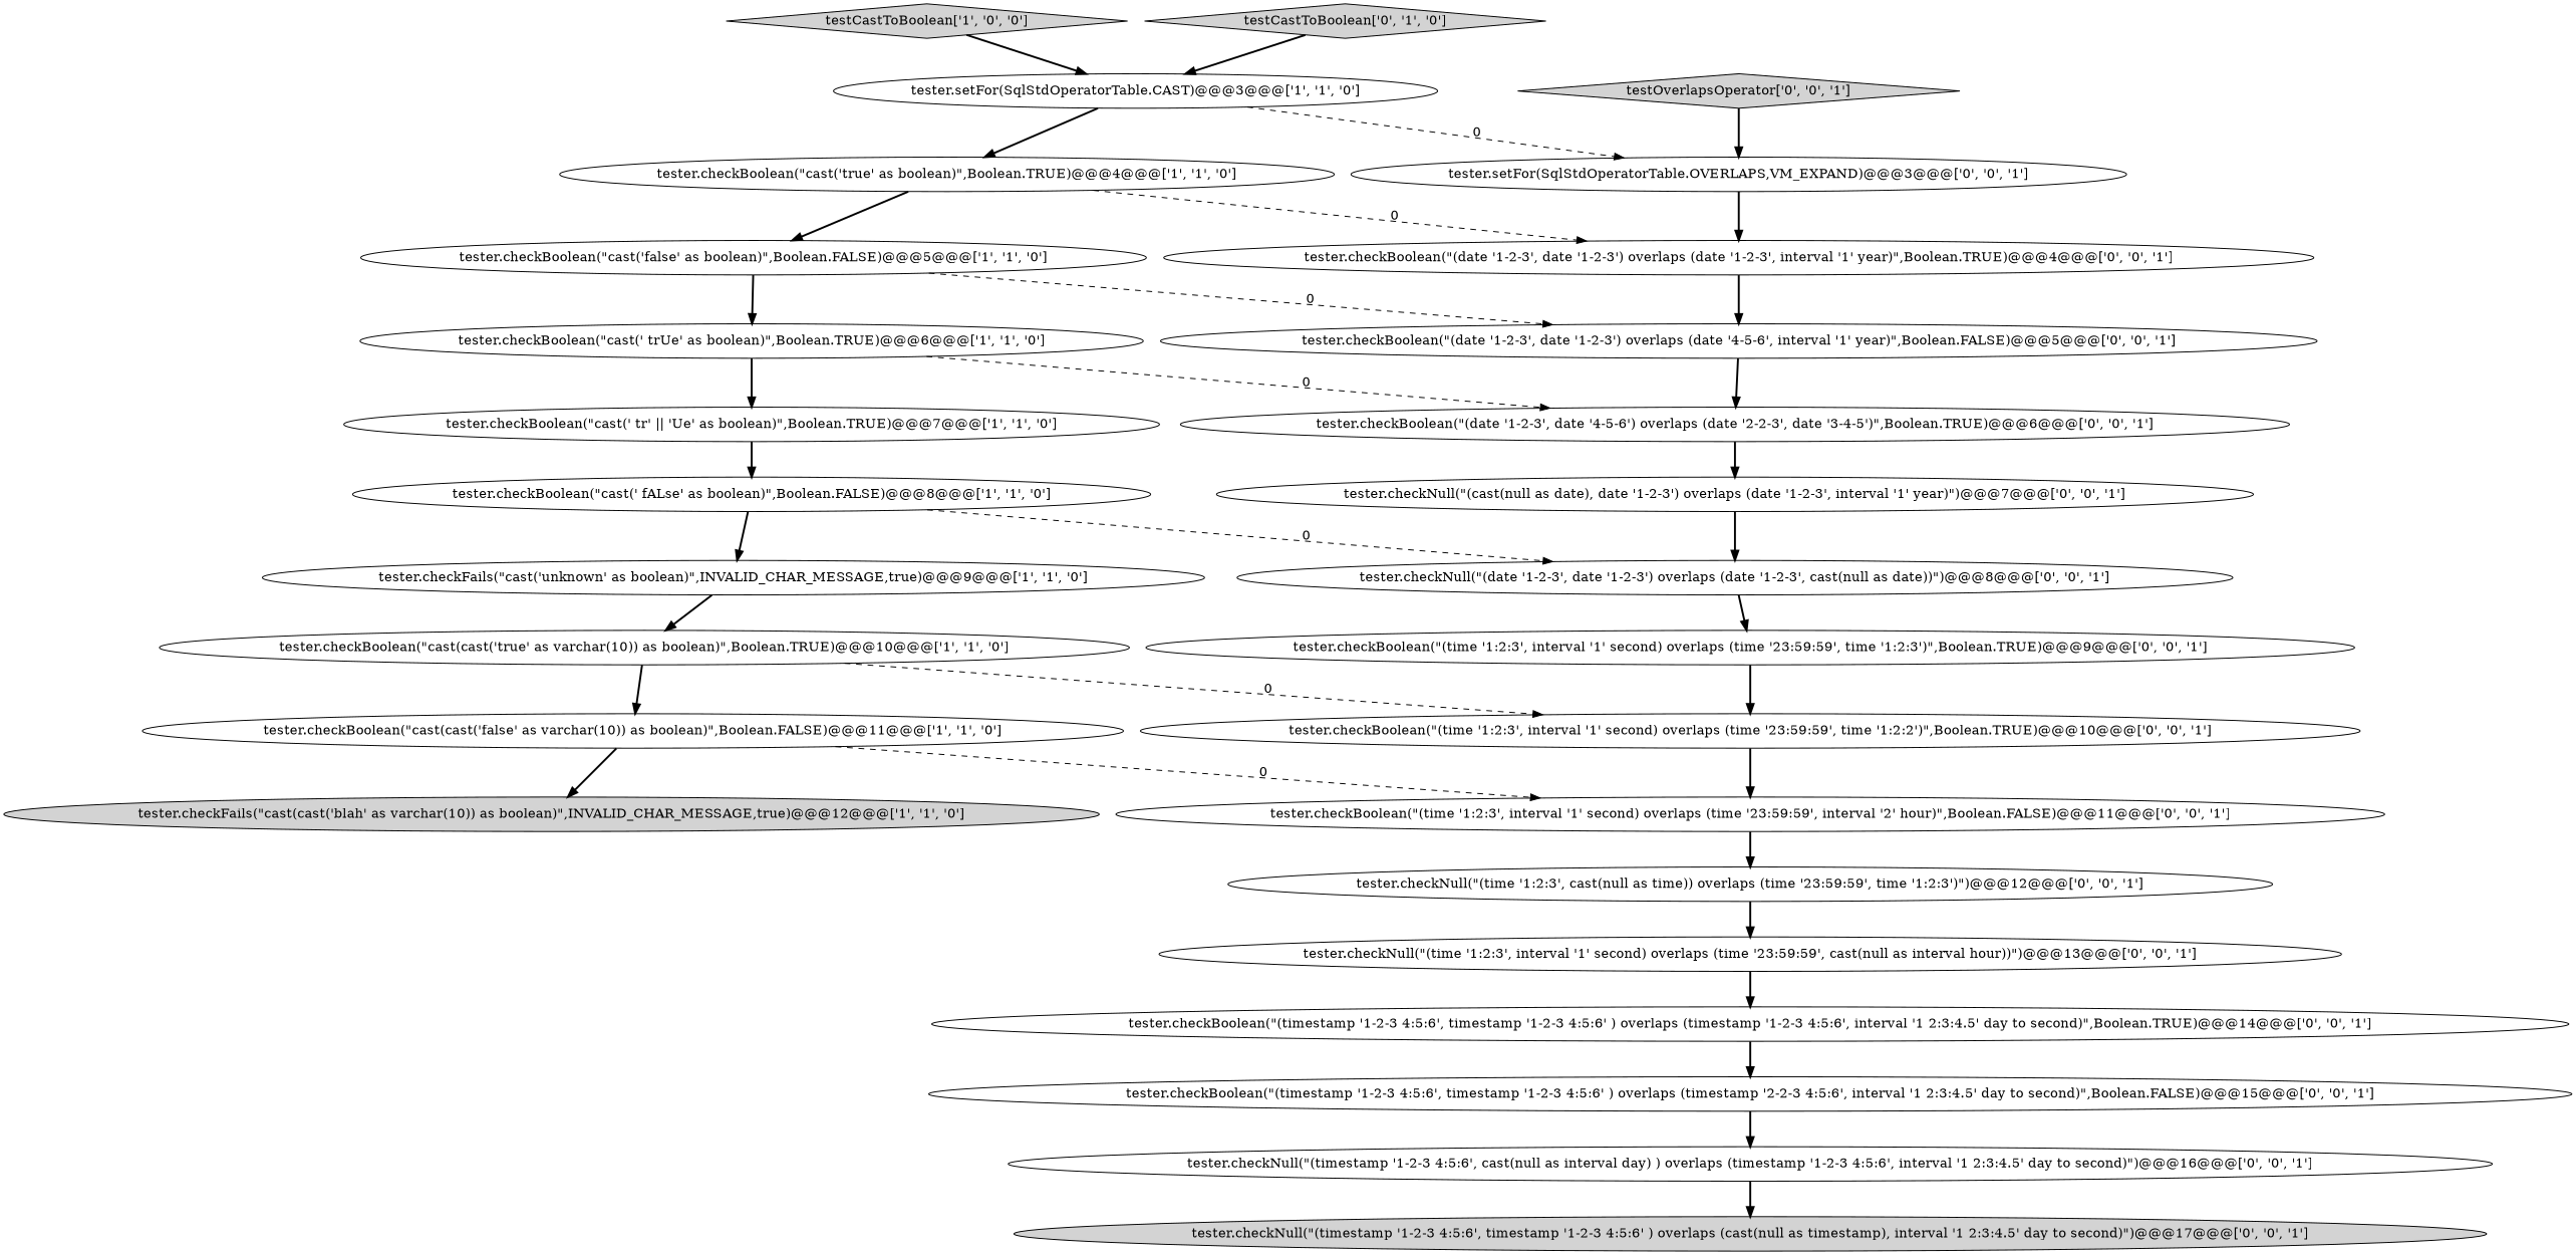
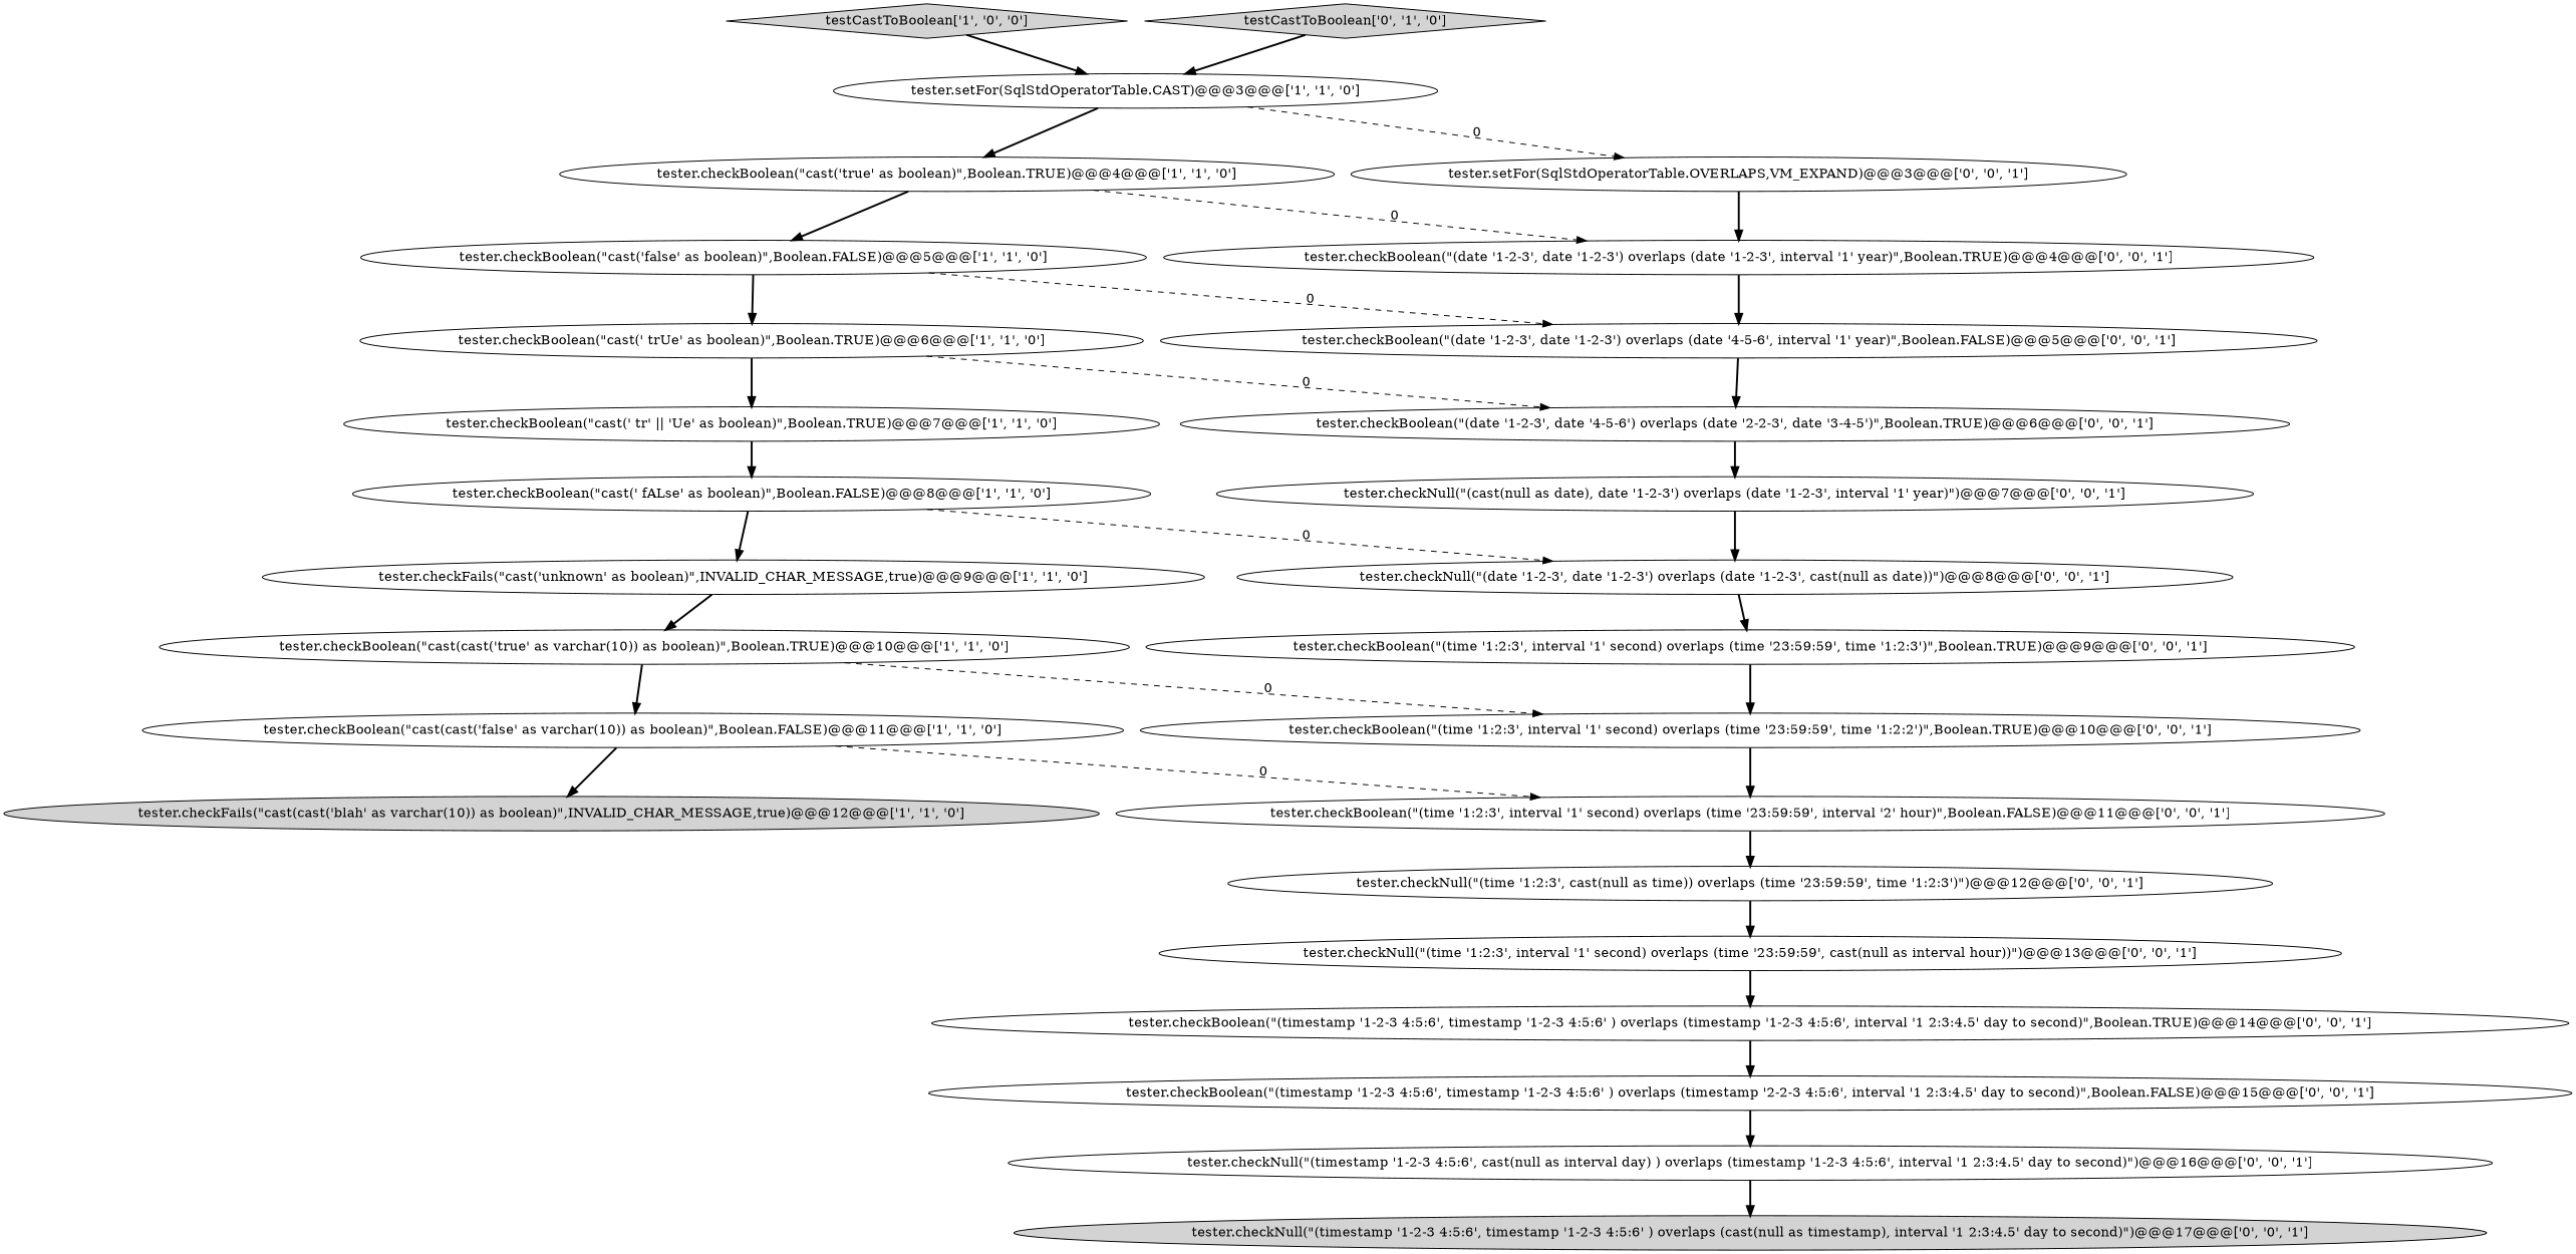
  digraph {
    node [fillcolor=white shape=ellipse style=filled]
    edge [style=bold]
    n1 [fillcolor=lightgray label="testCastToBoolean['1', '0', '0']" shape=diamond]
    n2 [label="tester.setFor(SqlStdOperatorTable.CAST)@@@3@@@['1', '1', '0']"]
    n3 [fillcolor=lightgray label="tester.checkNull(\"(timestamp '1-2-3 4:5:6', timestamp '1-2-3 4:5:6' ) overlaps (cast(null as timestamp), interval '1 2:3:4.5' day to second)\")@@@17@@@['0', '0', '1']"]
    n4 [label="tester.checkNull(\"(time '1:2:3', cast(null as time)) overlaps (time '23:59:59', time '1:2:3')\")@@@12@@@['0', '0', '1']"]
    n5 [label="tester.checkNull(\"(time '1:2:3', interval '1' second) overlaps (time '23:59:59', cast(null as interval hour))\")@@@13@@@['0', '0', '1']"]
    n6 [label="tester.checkBoolean(\"cast(' tr' || 'Ue' as boolean)\",Boolean.TRUE)@@@7@@@['1', '1', '0']"]
    n7 [label="tester.checkBoolean(\"cast(' fALse' as boolean)\",Boolean.FALSE)@@@8@@@['1', '1', '0']"]
    n8 [label="tester.checkBoolean(\"cast(cast('true' as varchar(10)) as boolean)\",Boolean.TRUE)@@@10@@@['1', '1', '0']"]
    n9 [label="tester.checkBoolean(\"(time '1:2:3', interval '1' second) overlaps (time '23:59:59', time '1:2:2')\",Boolean.TRUE)@@@10@@@['0', '0', '1']"]
    n10 [label="tester.checkBoolean(\"cast(cast('false' as varchar(10)) as boolean)\",Boolean.FALSE)@@@11@@@['1', '1', '0']"]
    n11 [label="tester.checkNull(\"(date '1-2-3', date '1-2-3') overlaps (date '1-2-3', cast(null as date))\")@@@8@@@['0', '0', '1']"]
    n12 [label="tester.checkFails(\"cast('unknown' as boolean)\",INVALID_CHAR_MESSAGE,true)@@@9@@@['1', '1', '0']"]
    n13 [fillcolor=lightgray label="tester.checkFails(\"cast(cast('blah' as varchar(10)) as boolean)\",INVALID_CHAR_MESSAGE,true)@@@12@@@['1', '1', '0']"]
    n14 [fillcolor=lightgray label="testCastToBoolean['0', '1', '0']" shape=diamond]
    n15 [label="tester.checkBoolean(\"(timestamp '1-2-3 4:5:6', timestamp '1-2-3 4:5:6' ) overlaps (timestamp '1-2-3 4:5:6', interval '1 2:3:4.5' day to second)\",Boolean.TRUE)@@@14@@@['0', '0', '1']"]
    n16 [label="tester.checkBoolean(\"(timestamp '1-2-3 4:5:6', timestamp '1-2-3 4:5:6' ) overlaps (timestamp '2-2-3 4:5:6', interval '1 2:3:4.5' day to second)\",Boolean.FALSE)@@@15@@@['0', '0', '1']"]
    n17 [label="tester.checkBoolean(\"cast('false' as boolean)\",Boolean.FALSE)@@@5@@@['1', '1', '0']"]
    n18 [label="tester.checkBoolean(\"cast(' trUe' as boolean)\",Boolean.TRUE)@@@6@@@['1', '1', '0']"]
    n19 [label="tester.checkBoolean(\"(date '1-2-3', date '1-2-3') overlaps (date '4-5-6', interval '1' year)\",Boolean.FALSE)@@@5@@@['0', '0', '1']"]
    n20 [label="tester.checkBoolean(\"cast('true' as boolean)\",Boolean.TRUE)@@@4@@@['1', '1', '0']"]
    n21 [label="tester.checkBoolean(\"(date '1-2-3', date '1-2-3') overlaps (date '1-2-3', interval '1' year)\",Boolean.TRUE)@@@4@@@['0', '0', '1']"]
    n22 [label="tester.checkBoolean(\"(date '1-2-3', date '4-5-6') overlaps (date '2-2-3', date '3-4-5')\",Boolean.TRUE)@@@6@@@['0', '0', '1']"]
    n23 [label="tester.checkBoolean(\"(time '1:2:3', interval '1' second) overlaps (time '23:59:59', interval '2' hour)\",Boolean.FALSE)@@@11@@@['0', '0', '1']"]
    n24 [label="tester.setFor(SqlStdOperatorTable.OVERLAPS,VM_EXPAND)@@@3@@@['0', '0', '1']"]
    n25 [label="tester.checkBoolean(\"(time '1:2:3', interval '1' second) overlaps (time '23:59:59', time '1:2:3')\",Boolean.TRUE)@@@9@@@['0', '0', '1']"]
    n26 [label="tester.checkNull(\"(timestamp '1-2-3 4:5:6', cast(null as interval day) ) overlaps (timestamp '1-2-3 4:5:6', interval '1 2:3:4.5' day to second)\")@@@16@@@['0', '0', '1']"]
    n27 [label="tester.checkNull(\"(cast(null as date), date '1-2-3') overlaps (date '1-2-3', interval '1' year)\")@@@7@@@['0', '0', '1']"]
-   n28 [fillcolor=lightgray label="testOverlapsOperator['0', '0', '1']" shape=diamond]
    n1 -> n2
    n2 -> n20
    n2 -> n24 [label=0 style=dashed]
    n4 -> n5
    n5 -> n15
    n6 -> n7
    n7 -> n11 [label=0 style=dashed]
    n7 -> n12
    n8 -> n9 [label=0 style=dashed]
    n8 -> n10
    n9 -> n23
    n10 -> n13
    n10 -> n23 [label=0 style=dashed]
    n11 -> n25
    n12 -> n8
    n14 -> n2
    n15 -> n16
    n16 -> n26
    n17 -> n18
    n17 -> n19 [label=0 style=dashed]
    n18 -> n6
    n18 -> n22 [label=0 style=dashed]
    n19 -> n22
    n20 -> n17
    n20 -> n21 [label=0 style=dashed]
    n21 -> n19
    n22 -> n27
    n23 -> n4
    n24 -> n21
    n25 -> n9
    n26 -> n3
    n27 -> n11
-   n28 -> n24
  }
